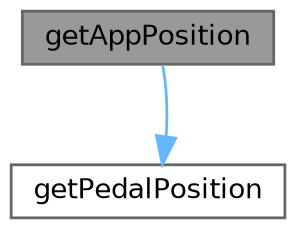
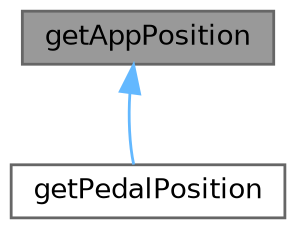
  digraph {
    rankdir=TB
    node [fontname=Helvetica fontsize=10 shape=box style=filled]
    n1 [color=gray40 fillcolor=grey60 fontcolor=black height=0.2 label=getAppPosition width=0.4]
    n2 [color=grey40 fillcolor=white height=0.2 label=getPedalPosition width=0.4]
-   n2 -> n1 [color=steelblue1 dir=back fontname=Helvetica fontsize=10 labelfontname=Helvetica labelfontsize=10 style=solid]
+   n1 -> n2 [color=steelblue1 dir=back fontname=Helvetica fontsize=10 labelfontname=Helvetica labelfontsize=10 style=solid]
  }
